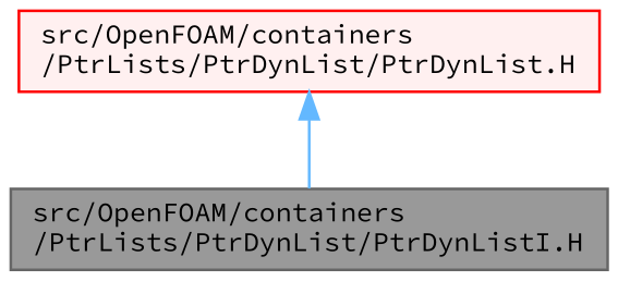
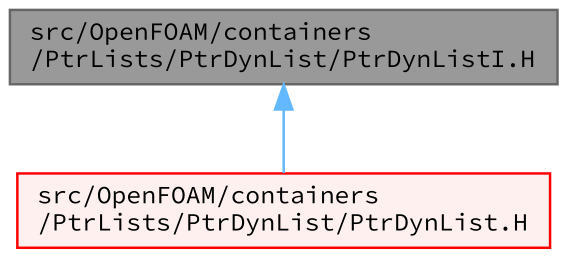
  digraph {
    fontname="Source Code Pro"
    node [fontname="Source Code Pro" fontsize=10 shape=box style=filled]
    n1 [color=gray40 fillcolor=grey60 fontcolor=black height=0.2 label="src/OpenFOAM/containers\l/PtrLists/PtrDynList/PtrDynListI.H" width=0.4]
    n2 [color=red fillcolor="#FFF0F0" height=0.2 label="src/OpenFOAM/containers\l/PtrLists/PtrDynList/PtrDynList.H" width=0.4]
-   n2 -> n1 [color=steelblue1 dir=back fontname="Source Code Pro" fontsize=10 labelfontname=Helvetica labelfontsize=10 style=solid]
+   n1 -> n2 [color=steelblue1 dir=back fontname="Source Code Pro" fontsize=10 labelfontname=Helvetica labelfontsize=10 style=solid]
  }
